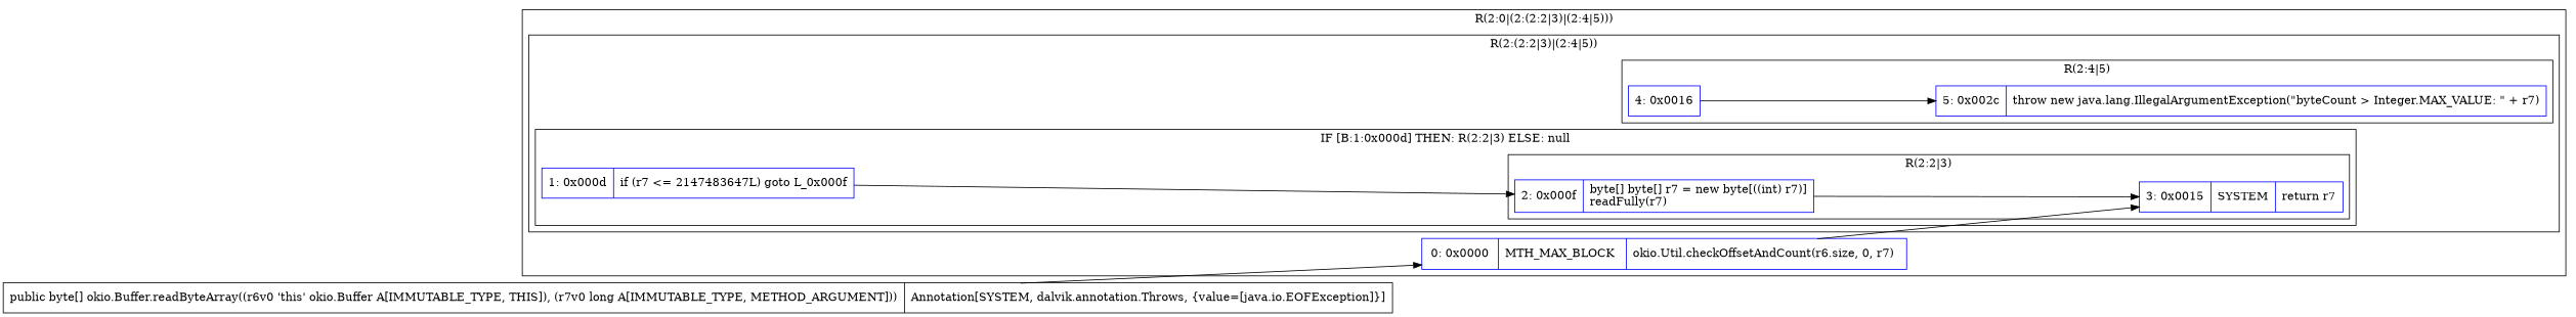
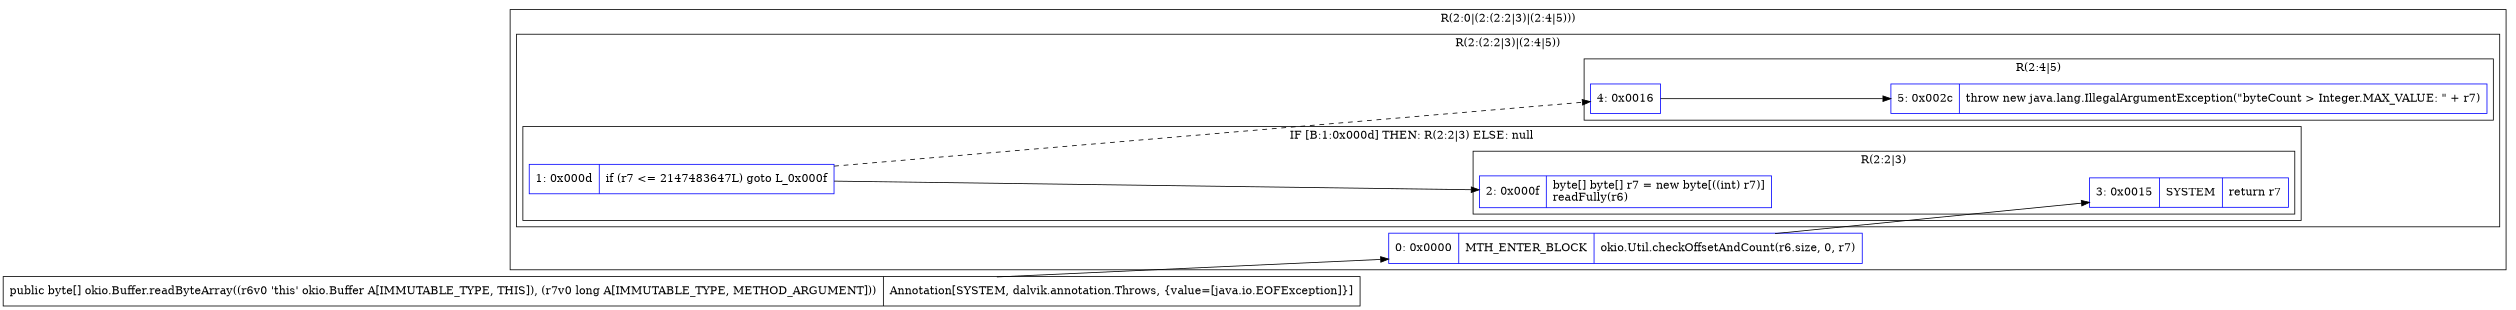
  digraph {
    rankdir=LR
    node [color=blue shape=record]
-   n1 [label="{2\:\ 0x000f|byte[] byte[] r7 = new byte[((int) r7)]\lreadFully(r7)\l}"]
+   n1 [label="{2\:\ 0x000f|byte[] byte[] r7 = new byte[((int) r7)]\lreadFully(r6)\l}"]
    n2 [label="{3\:\ 0x0015|SYSTEM\l|return r7\l}"]
    n3 [label="{1\:\ 0x000d|if (r7 \<= 2147483647L) goto L_0x000f\l}"]
    n4 [label="{4\:\ 0x0016}"]
    n5 [label="{5\:\ 0x002c|throw new java.lang.IllegalArgumentException(\"byteCount \> Integer.MAX_VALUE: \" + r7)\l}"]
-   n6 [label="{0\:\ 0x0000|MTH_MAX_BLOCK\l|okio.Util.checkOffsetAndCount(r6.size, 0, r7)\l}"]
+   n6 [label="{0\:\ 0x0000|MTH_ENTER_BLOCK\l|okio.Util.checkOffsetAndCount(r6.size, 0, r7)\l}"]
    n7 [label="{public byte[] okio.Buffer.readByteArray((r6v0 'this' okio.Buffer A[IMMUTABLE_TYPE, THIS]), (r7v0 long A[IMMUTABLE_TYPE, METHOD_ARGUMENT]))  | Annotation[SYSTEM, dalvik.annotation.Throws, \{value=[java.io.EOFException]\}]\l}" color=""]
    subgraph cluster_1 {
      label="R(2:0|(2:(2:2|3)|(2:4|5)))"
      n6
      subgraph cluster_2 {
        label="R(2:(2:2|3)|(2:4|5))"
        subgraph cluster_3 {
          label="IF [B:1:0x000d] THEN: R(2:2|3) ELSE: null"
          n3
          subgraph cluster_4 {
            label="R(2:2|3)"
            n1
            n2
          }
        }
        subgraph cluster_5 {
          label="R(2:4|5)"
          n4
          n5
        }
      }
    }
-   n1 -> n2
    n3 -> n1
+   n3 -> n4 [style=dashed]
    n4 -> n5
    n6 -> n2
    n7 -> n6
  }
